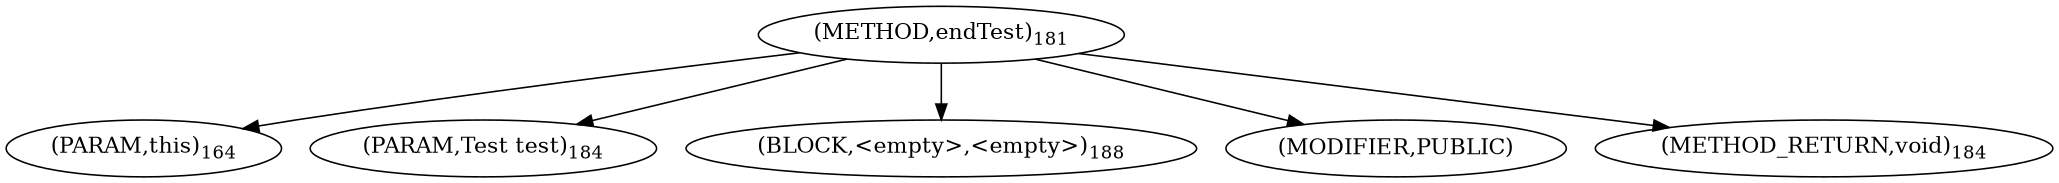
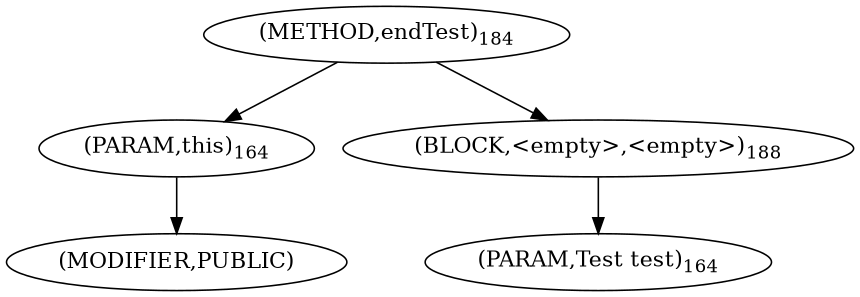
  digraph {
-   n1 [label=<(METHOD,endTest)<SUB>181</SUB>>]
+   n1 [label=<(METHOD,endTest)<SUB>184</SUB>>]
    n2 [label=<(PARAM,this)<SUB>164</SUB>>]
-   n3 [label=<(PARAM,Test test)<SUB>184</SUB>>]
+   n3 [label=<(PARAM,Test test)<SUB>164</SUB>>]
    n4 [label=<(BLOCK,&lt;empty&gt;,&lt;empty&gt;)<SUB>188</SUB>>]
    n5 [label=<(MODIFIER,PUBLIC)>]
-   n6 [label=<(METHOD_RETURN,void)<SUB>184</SUB>>]
    n1 -> n2
-   n1 -> n3
+   n4 -> n3
    n1 -> n4
-   n1 -> n5
-   n1 -> n6
+   n2 -> n5
  }
